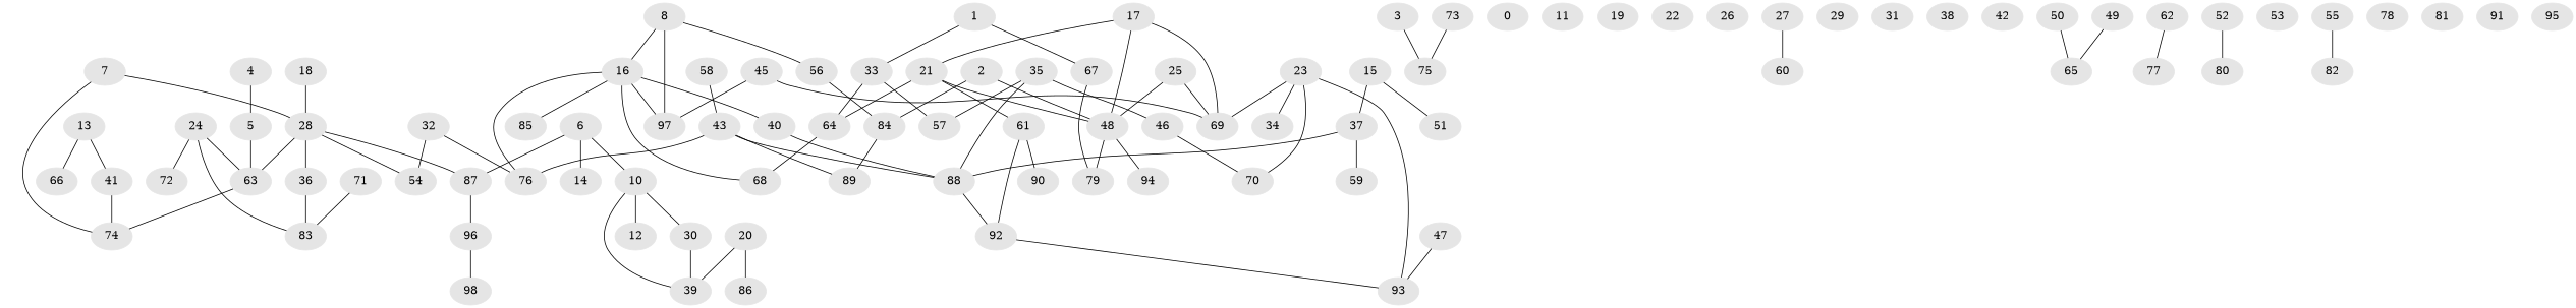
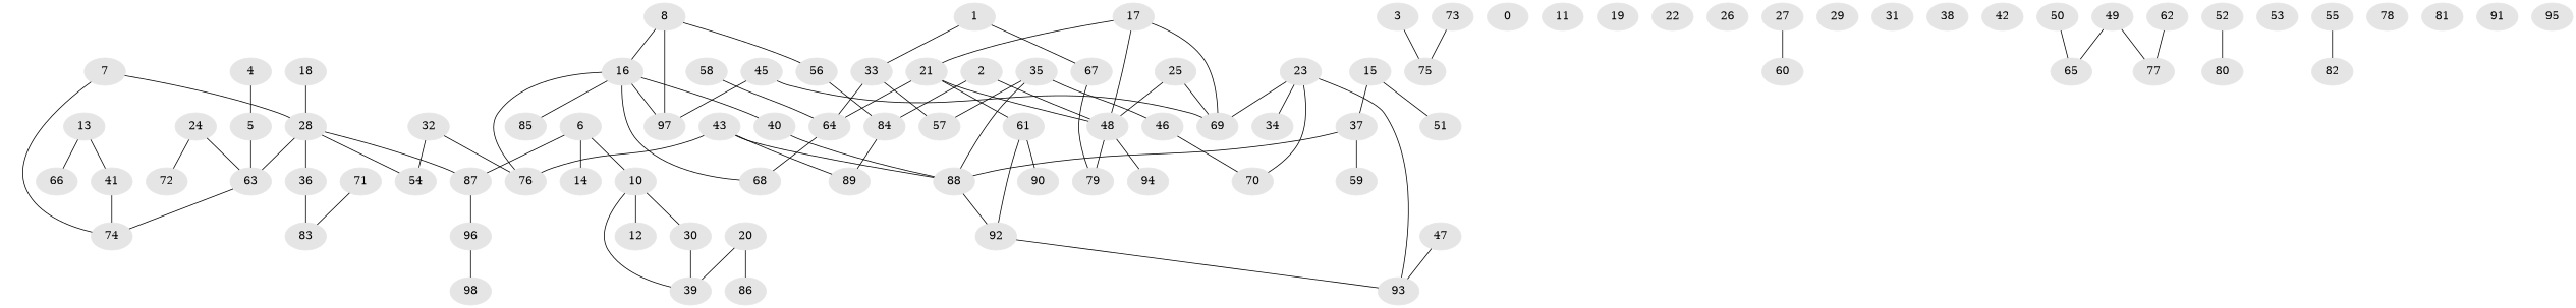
  graph {
    node [color=gray90 style=filled]
    1
    33
    67
    64
    57
    79
    2
    48
    84
    94
    89
    3
    75
    4
    5
    63
    74
    6
    10
    14
    87
    12
    30
    39
    96
    7
    28
    36
    54
    8
    16
    56
    97
    40
    68
    76
    85
    n38 [label=0]
    11
    13
    41
    66
    15
    37
    51
    88
    59
    17
    21
    69
    61
    18
    19
    20
    86
    90
    92
    22
    23
    34
    70
    93
    24
    72
    83
    25
    26
    27
    60
    29
    31
    32
    35
    46
    38
    42
    43
    73
    45
    47
    49
    65
    77
    50
    52
    80
    53
    55
    82
    58
    62
    71
    78
    81
    98
    91
    95
    1 -- 33
    1 -- 67
    33 -- 64
    33 -- 57
    67 -- 79
    64 -- 68
    2 -- 48
    2 -- 84
    48 -- 79
    48 -- 94
    84 -- 89
    3 -- 75
    4 -- 5
    5 -- 63
    63 -- 74
    6 -- 10
    6 -- 14
    6 -- 87
    10 -- 12
    10 -- 30
    10 -- 39
    87 -- 96
    30 -- 39
    96 -- 98
    7 -- 74
    7 -- 28
    28 -- 63
    28 -- 87
    28 -- 36
    28 -- 54
    36 -- 83
    8 -- 16
    8 -- 56
    8 -- 97
    16 -- 97
    16 -- 40
    16 -- 68
    16 -- 76
    16 -- 85
    56 -- 84
    40 -- 88
    13 -- 41
    13 -- 66
    41 -- 74
    15 -- 37
    15 -- 51
    37 -- 88
    37 -- 59
    88 -- 92
    17 -- 48
    17 -- 21
    17 -- 69
    21 -- 64
    21 -- 48
    21 -- 61
    61 -- 90
    61 -- 92
    18 -- 28
    20 -- 39
    20 -- 86
    92 -- 93
    23 -- 69
    23 -- 34
    23 -- 70
    23 -- 93
    24 -- 63
    24 -- 72
-   24 -- 83
    25 -- 48
    25 -- 69
    27 -- 60
    32 -- 54
    32 -- 76
    35 -- 57
    35 -- 88
    35 -- 46
    46 -- 70
    43 -- 89
    43 -- 76
    43 -- 88
    73 -- 75
    45 -- 97
    45 -- 69
    47 -- 93
    49 -- 65
+   49 -- 77
    50 -- 65
    52 -- 80
    55 -- 82
-   58 -- 43
+   58 -- 64
    62 -- 77
    71 -- 83
  }
